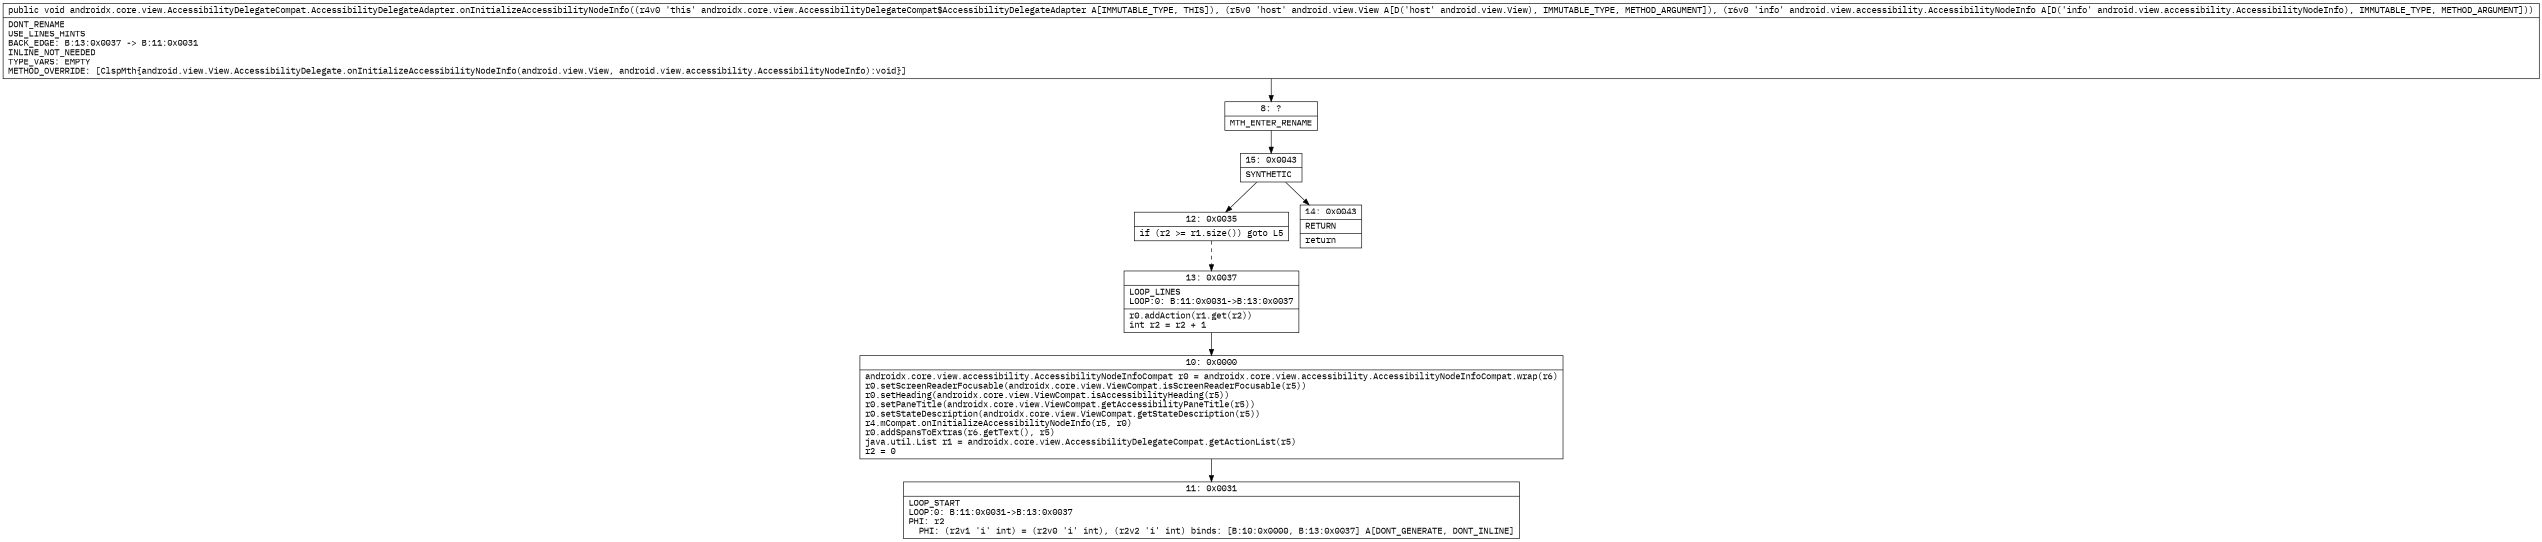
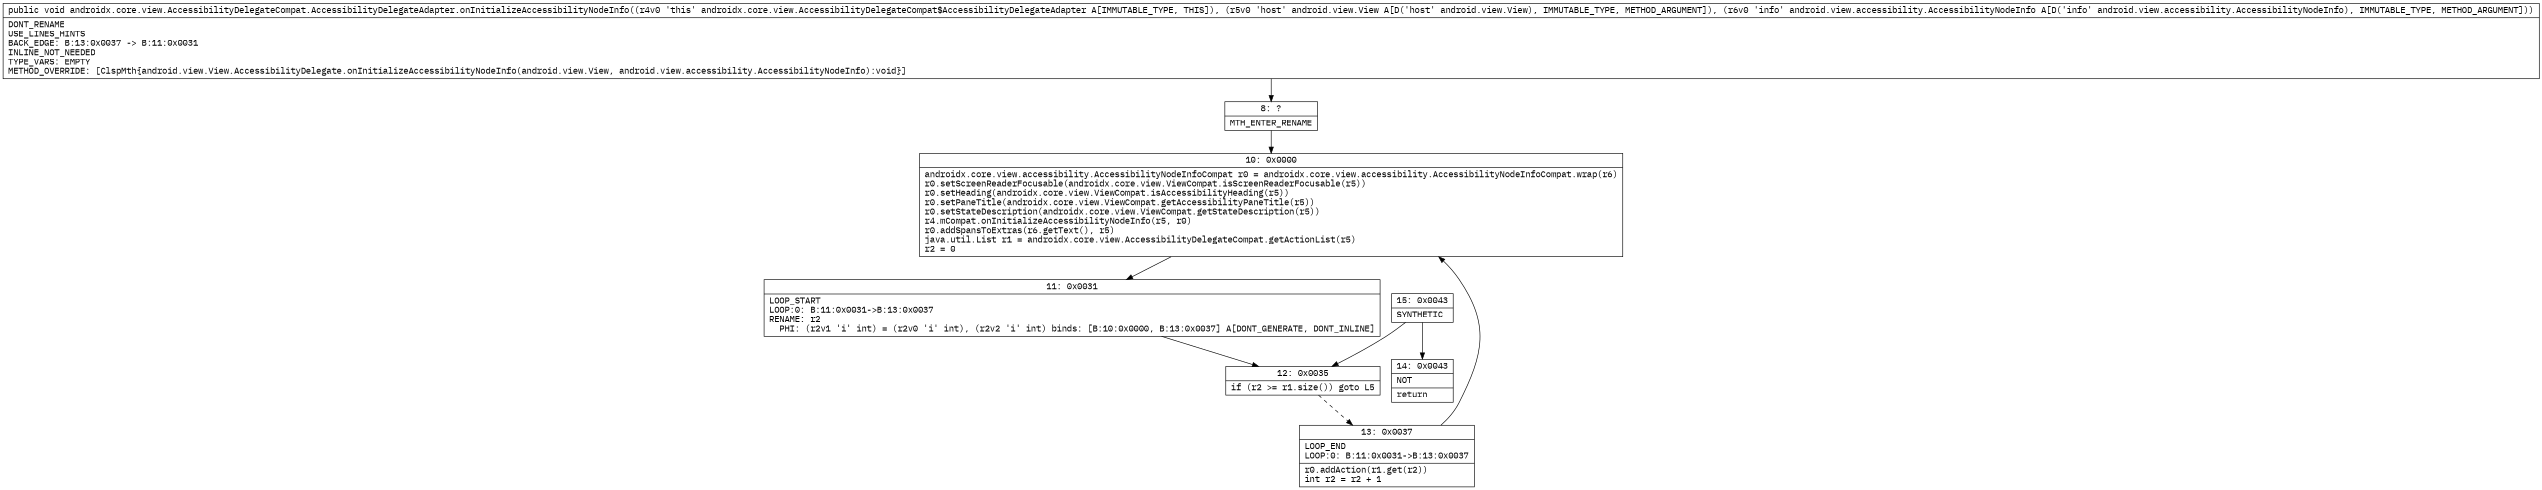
  digraph {
    fontname="IBM Plex Mono"
    node [fontname="IBM Plex Mono" shape=record]
    edge [fontname="IBM Plex Mono"]
    n1 [label="{8\:\ ?|MTH_ENTER_RENAME\l}"]
    n2 [label="{10\:\ 0x0000|androidx.core.view.accessibility.AccessibilityNodeInfoCompat r0 = androidx.core.view.accessibility.AccessibilityNodeInfoCompat.wrap(r6)\lr0.setScreenReaderFocusable(androidx.core.view.ViewCompat.isScreenReaderFocusable(r5))\lr0.setHeading(androidx.core.view.ViewCompat.isAccessibilityHeading(r5))\lr0.setPaneTitle(androidx.core.view.ViewCompat.getAccessibilityPaneTitle(r5))\lr0.setStateDescription(androidx.core.view.ViewCompat.getStateDescription(r5))\lr4.mCompat.onInitializeAccessibilityNodeInfo(r5, r0)\lr0.addSpansToExtras(r6.getText(), r5)\ljava.util.List r1 = androidx.core.view.AccessibilityDelegateCompat.getActionList(r5)\lr2 = 0\l}"]
-   n3 [label="{11\:\ 0x0031|LOOP_START\lLOOP:0: B:11:0x0031\-\>B:13:0x0037\lPHI: r2 \l  PHI: (r2v1 'i' int) = (r2v0 'i' int), (r2v2 'i' int) binds: [B:10:0x0000, B:13:0x0037] A[DONT_GENERATE, DONT_INLINE]\l}"]
+   n3 [label="{11\:\ 0x0031|LOOP_START\lLOOP:0: B:11:0x0031\-\>B:13:0x0037\lRENAME: r2 \l  PHI: (r2v1 'i' int) = (r2v0 'i' int), (r2v2 'i' int) binds: [B:10:0x0000, B:13:0x0037] A[DONT_GENERATE, DONT_INLINE]\l}"]
    n4 [label="{12\:\ 0x0035|if (r2 \>= r1.size()) goto L5\l}"]
-   n5 [label="{13\:\ 0x0037|LOOP_LINES\lLOOP:0: B:11:0x0031\-\>B:13:0x0037\l|r0.addAction(r1.get(r2))\lint r2 = r2 + 1\l}"]
+   n5 [label="{13\:\ 0x0037|LOOP_END\lLOOP:0: B:11:0x0031\-\>B:13:0x0037\l|r0.addAction(r1.get(r2))\lint r2 = r2 + 1\l}"]
    n6 [label="{15\:\ 0x0043|SYNTHETIC\l}"]
-   n7 [label="{14\:\ 0x0043|RETURN\l|return\l}"]
+   n7 [label="{14\:\ 0x0043|NOT\l|return\l}"]
    n8 [label="{public void androidx.core.view.AccessibilityDelegateCompat.AccessibilityDelegateAdapter.onInitializeAccessibilityNodeInfo((r4v0 'this' androidx.core.view.AccessibilityDelegateCompat$AccessibilityDelegateAdapter A[IMMUTABLE_TYPE, THIS]), (r5v0 'host' android.view.View A[D('host' android.view.View), IMMUTABLE_TYPE, METHOD_ARGUMENT]), (r6v0 'info' android.view.accessibility.AccessibilityNodeInfo A[D('info' android.view.accessibility.AccessibilityNodeInfo), IMMUTABLE_TYPE, METHOD_ARGUMENT]))  | DONT_RENAME\lUSE_LINES_HINTS\lBACK_EDGE: B:13:0x0037 \-\> B:11:0x0031\lINLINE_NOT_NEEDED\lTYPE_VARS: EMPTY\lMETHOD_OVERRIDE: [ClspMth\{android.view.View.AccessibilityDelegate.onInitializeAccessibilityNodeInfo(android.view.View, android.view.accessibility.AccessibilityNodeInfo):void\}]\l}"]
-   n1 -> n6
+   n1 -> n2
    n2 -> n3
+   n3 -> n4
    n4 -> n5 [style=dashed]
    n5 -> n2
    n6 -> n4
    n6 -> n7
    n8 -> n1
  }
